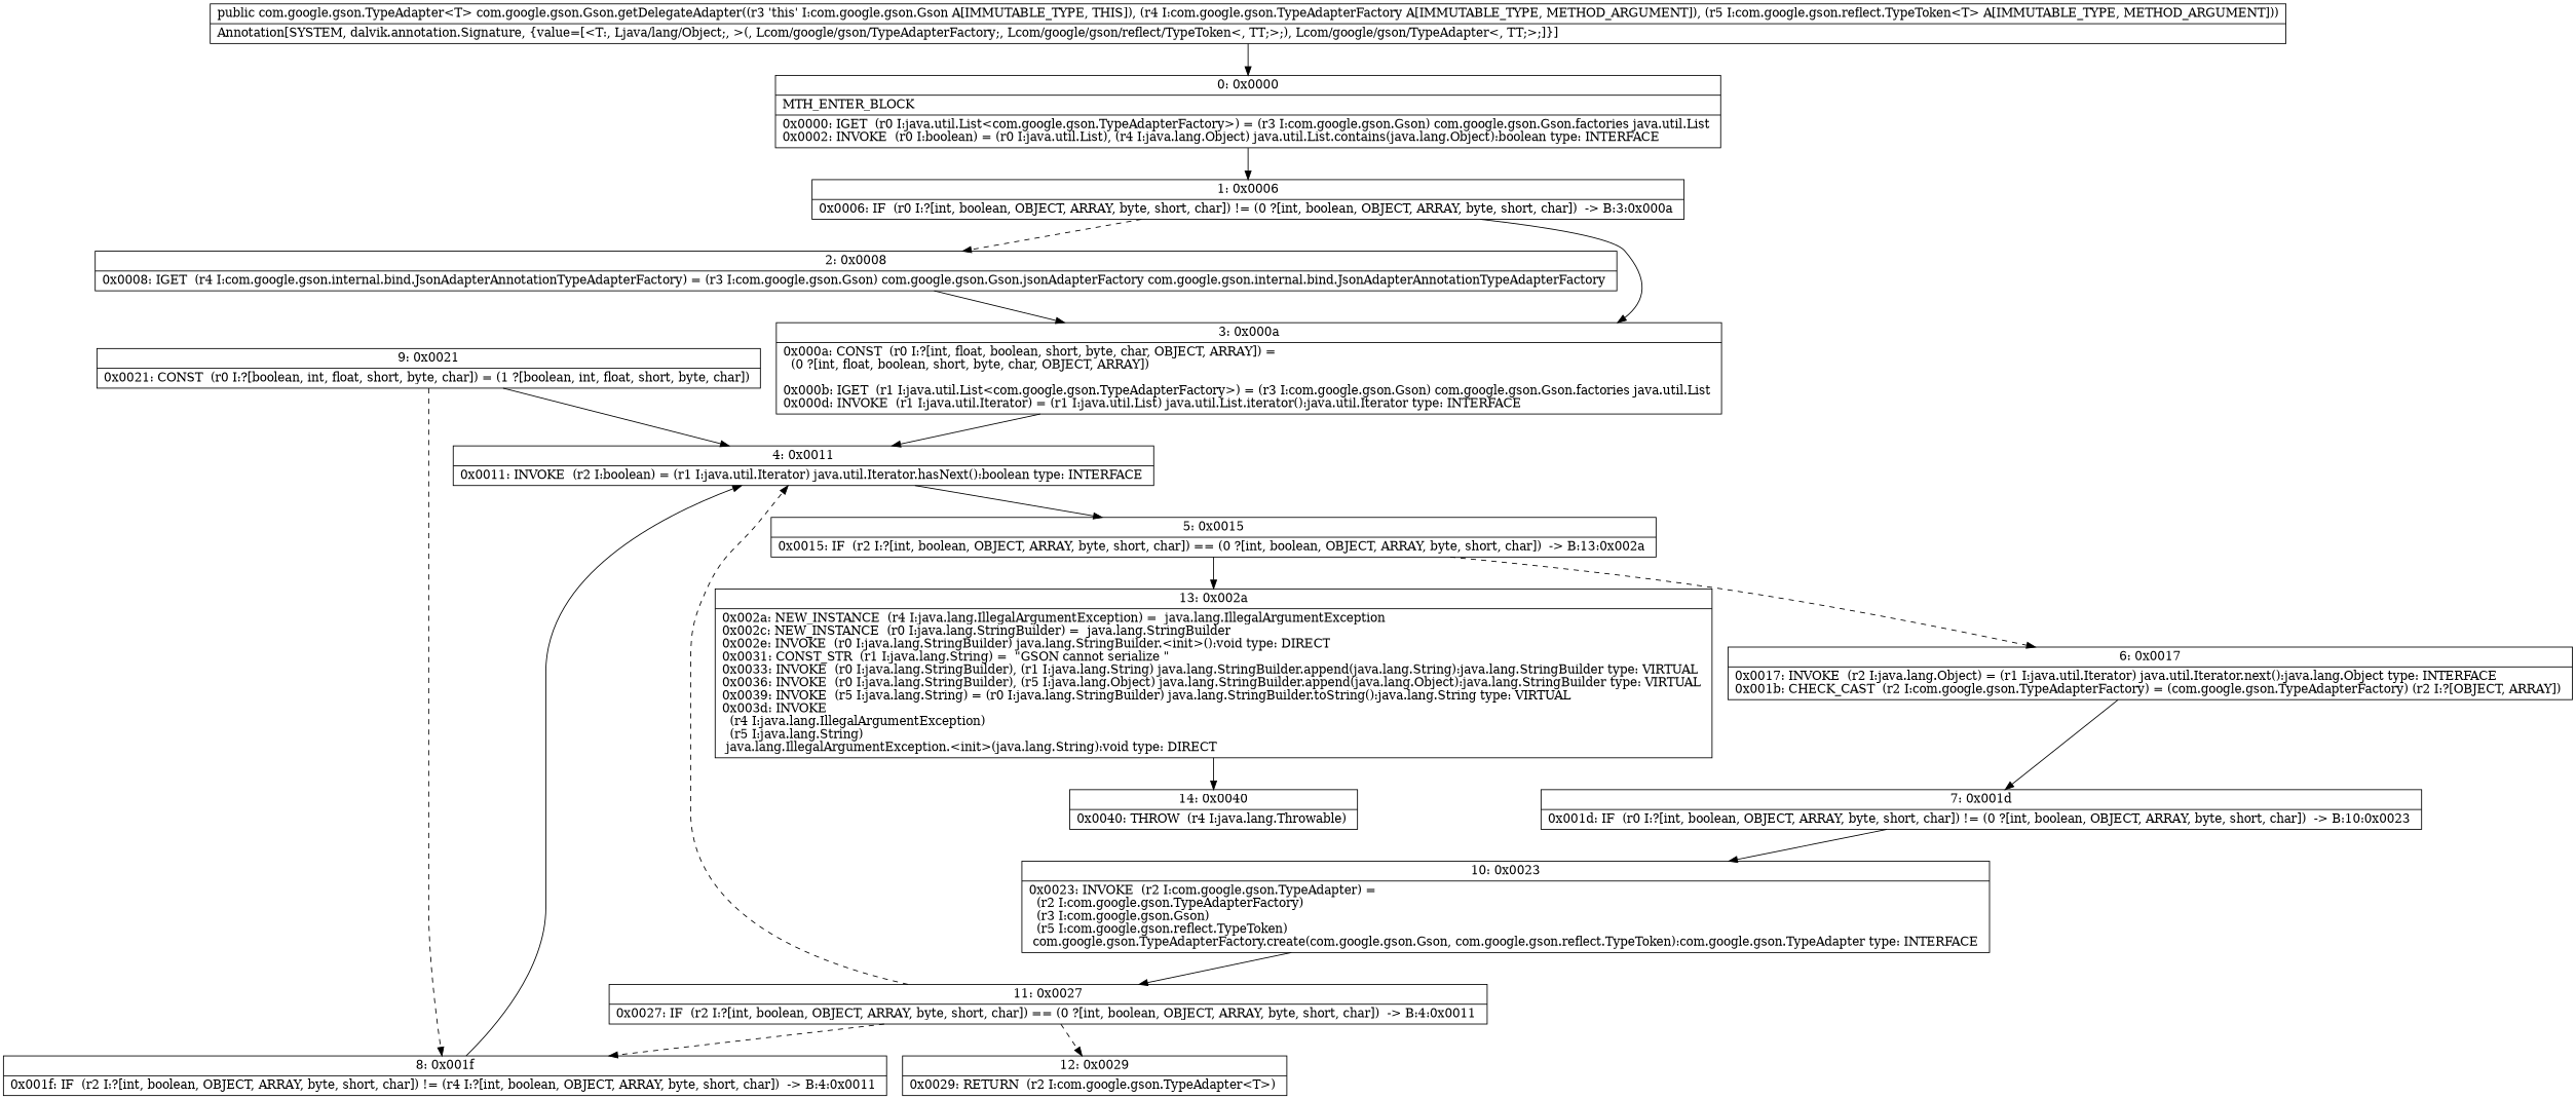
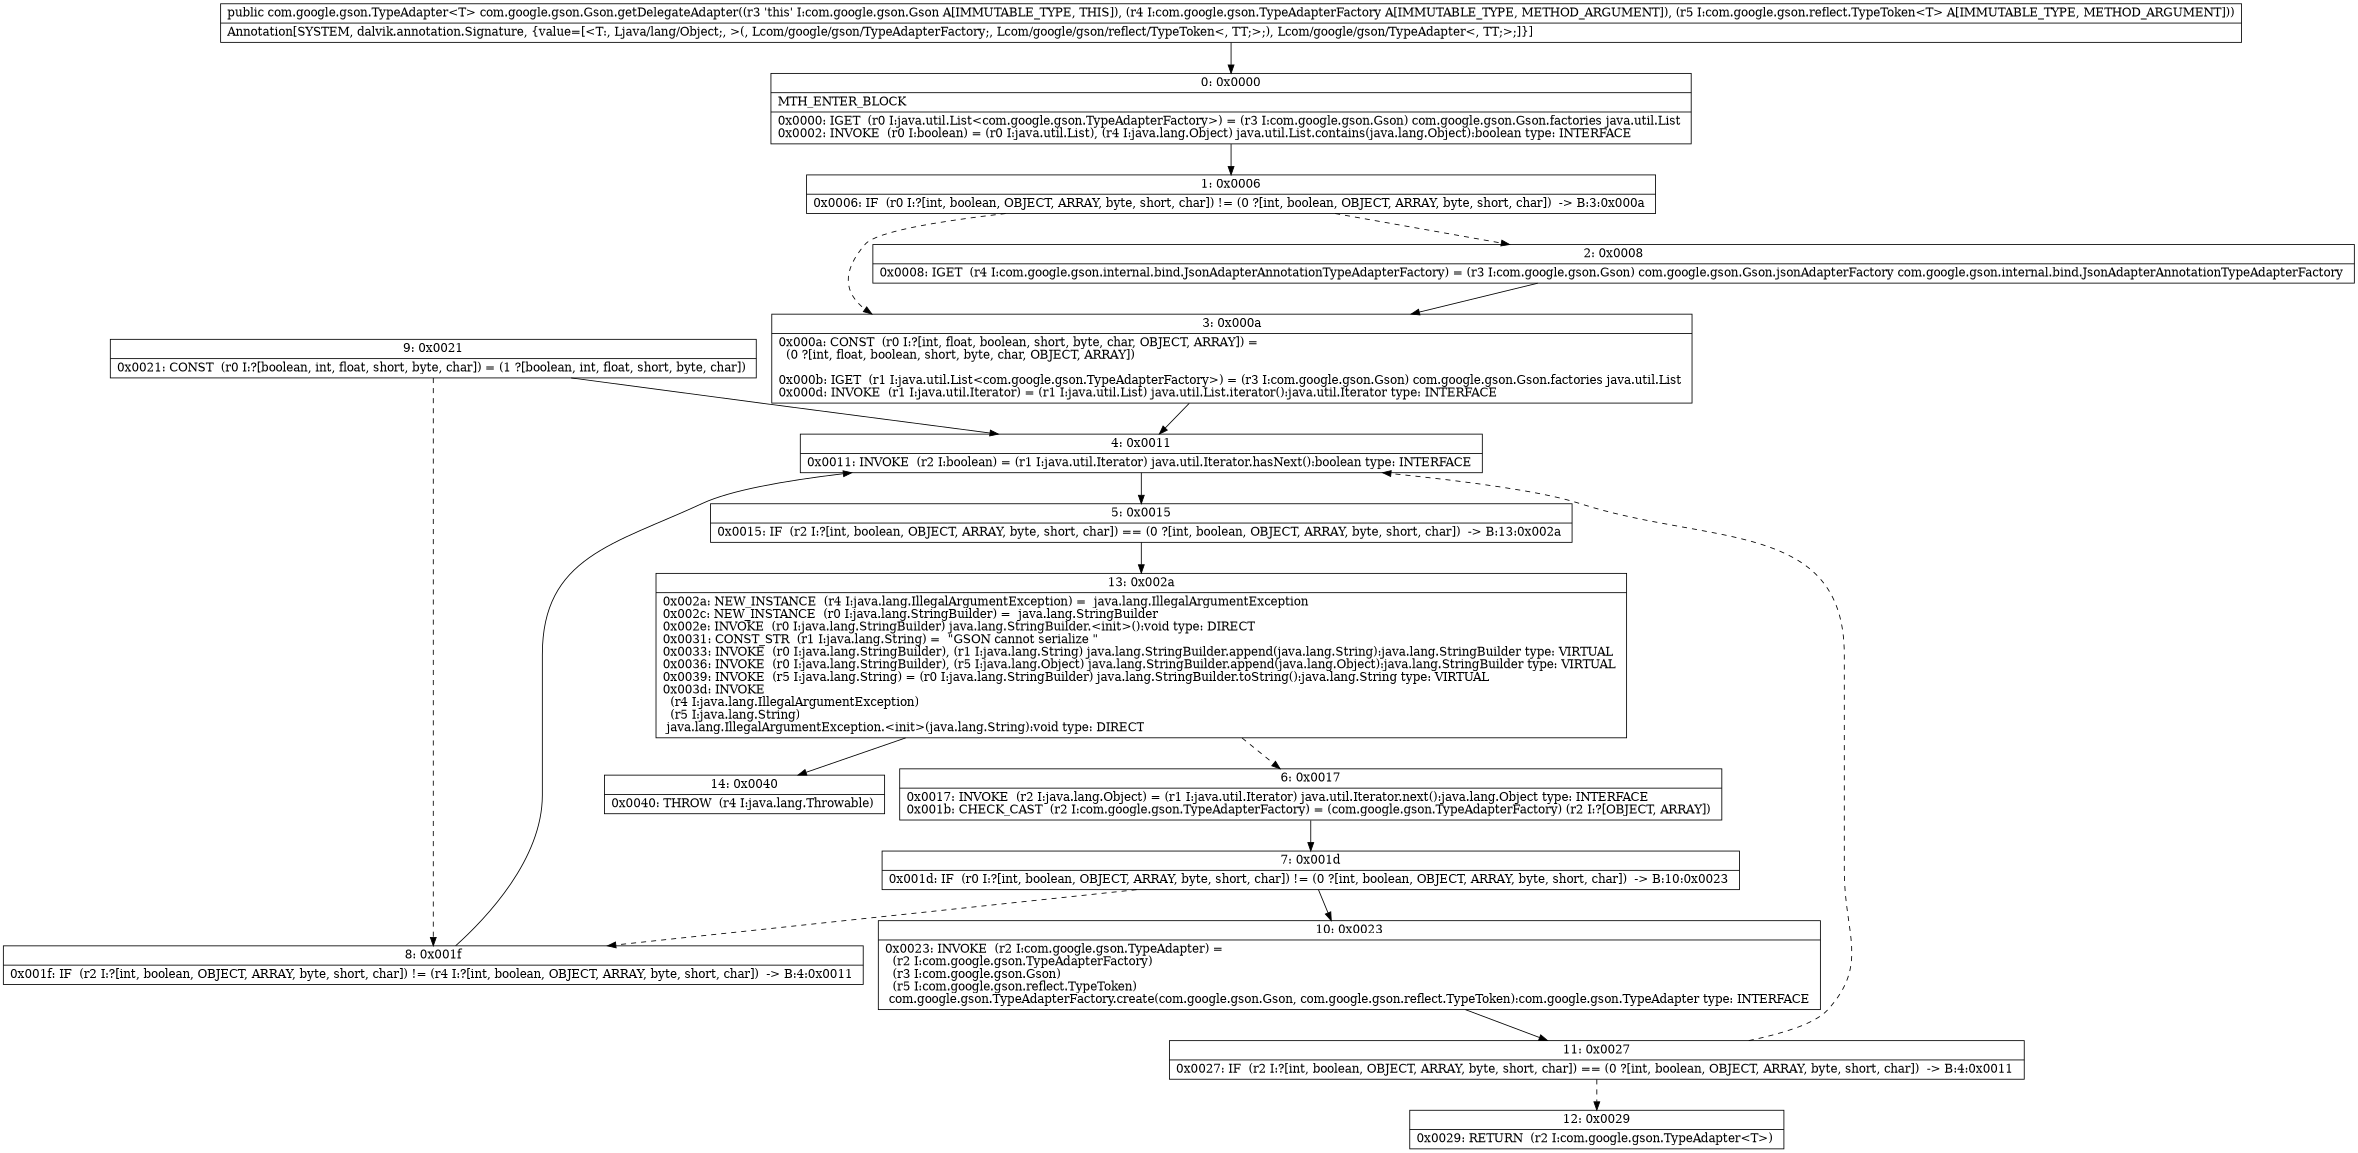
  digraph {
    node [shape=record]
    n1 [label="{0\:\ 0x0000|MTH_ENTER_BLOCK\l|0x0000: IGET  (r0 I:java.util.List\<com.google.gson.TypeAdapterFactory\>) = (r3 I:com.google.gson.Gson) com.google.gson.Gson.factories java.util.List \l0x0002: INVOKE  (r0 I:boolean) = (r0 I:java.util.List), (r4 I:java.lang.Object) java.util.List.contains(java.lang.Object):boolean type: INTERFACE \l}"]
    n2 [label="{1\:\ 0x0006|0x0006: IF  (r0 I:?[int, boolean, OBJECT, ARRAY, byte, short, char]) != (0 ?[int, boolean, OBJECT, ARRAY, byte, short, char])  \-\> B:3:0x000a \l}"]
    n3 [label="{2\:\ 0x0008|0x0008: IGET  (r4 I:com.google.gson.internal.bind.JsonAdapterAnnotationTypeAdapterFactory) = (r3 I:com.google.gson.Gson) com.google.gson.Gson.jsonAdapterFactory com.google.gson.internal.bind.JsonAdapterAnnotationTypeAdapterFactory \l}"]
    n4 [label="{3\:\ 0x000a|0x000a: CONST  (r0 I:?[int, float, boolean, short, byte, char, OBJECT, ARRAY]) = \l  (0 ?[int, float, boolean, short, byte, char, OBJECT, ARRAY])\l \l0x000b: IGET  (r1 I:java.util.List\<com.google.gson.TypeAdapterFactory\>) = (r3 I:com.google.gson.Gson) com.google.gson.Gson.factories java.util.List \l0x000d: INVOKE  (r1 I:java.util.Iterator) = (r1 I:java.util.List) java.util.List.iterator():java.util.Iterator type: INTERFACE \l}"]
    n5 [label="{4\:\ 0x0011|0x0011: INVOKE  (r2 I:boolean) = (r1 I:java.util.Iterator) java.util.Iterator.hasNext():boolean type: INTERFACE \l}"]
    n6 [label="{5\:\ 0x0015|0x0015: IF  (r2 I:?[int, boolean, OBJECT, ARRAY, byte, short, char]) == (0 ?[int, boolean, OBJECT, ARRAY, byte, short, char])  \-\> B:13:0x002a \l}"]
    n7 [label="{6\:\ 0x0017|0x0017: INVOKE  (r2 I:java.lang.Object) = (r1 I:java.util.Iterator) java.util.Iterator.next():java.lang.Object type: INTERFACE \l0x001b: CHECK_CAST  (r2 I:com.google.gson.TypeAdapterFactory) = (com.google.gson.TypeAdapterFactory) (r2 I:?[OBJECT, ARRAY]) \l}"]
    n8 [label="{13\:\ 0x002a|0x002a: NEW_INSTANCE  (r4 I:java.lang.IllegalArgumentException) =  java.lang.IllegalArgumentException \l0x002c: NEW_INSTANCE  (r0 I:java.lang.StringBuilder) =  java.lang.StringBuilder \l0x002e: INVOKE  (r0 I:java.lang.StringBuilder) java.lang.StringBuilder.\<init\>():void type: DIRECT \l0x0031: CONST_STR  (r1 I:java.lang.String) =  \"GSON cannot serialize \" \l0x0033: INVOKE  (r0 I:java.lang.StringBuilder), (r1 I:java.lang.String) java.lang.StringBuilder.append(java.lang.String):java.lang.StringBuilder type: VIRTUAL \l0x0036: INVOKE  (r0 I:java.lang.StringBuilder), (r5 I:java.lang.Object) java.lang.StringBuilder.append(java.lang.Object):java.lang.StringBuilder type: VIRTUAL \l0x0039: INVOKE  (r5 I:java.lang.String) = (r0 I:java.lang.StringBuilder) java.lang.StringBuilder.toString():java.lang.String type: VIRTUAL \l0x003d: INVOKE  \l  (r4 I:java.lang.IllegalArgumentException)\l  (r5 I:java.lang.String)\l java.lang.IllegalArgumentException.\<init\>(java.lang.String):void type: DIRECT \l}"]
    n9 [label="{7\:\ 0x001d|0x001d: IF  (r0 I:?[int, boolean, OBJECT, ARRAY, byte, short, char]) != (0 ?[int, boolean, OBJECT, ARRAY, byte, short, char])  \-\> B:10:0x0023 \l}"]
    n10 [label="{14\:\ 0x0040|0x0040: THROW  (r4 I:java.lang.Throwable) \l}"]
    n11 [label="{8\:\ 0x001f|0x001f: IF  (r2 I:?[int, boolean, OBJECT, ARRAY, byte, short, char]) != (r4 I:?[int, boolean, OBJECT, ARRAY, byte, short, char])  \-\> B:4:0x0011 \l}"]
    n12 [label="{10\:\ 0x0023|0x0023: INVOKE  (r2 I:com.google.gson.TypeAdapter) = \l  (r2 I:com.google.gson.TypeAdapterFactory)\l  (r3 I:com.google.gson.Gson)\l  (r5 I:com.google.gson.reflect.TypeToken)\l com.google.gson.TypeAdapterFactory.create(com.google.gson.Gson, com.google.gson.reflect.TypeToken):com.google.gson.TypeAdapter type: INTERFACE \l}"]
    n13 [label="{11\:\ 0x0027|0x0027: IF  (r2 I:?[int, boolean, OBJECT, ARRAY, byte, short, char]) == (0 ?[int, boolean, OBJECT, ARRAY, byte, short, char])  \-\> B:4:0x0011 \l}"]
    n14 [label="{9\:\ 0x0021|0x0021: CONST  (r0 I:?[boolean, int, float, short, byte, char]) = (1 ?[boolean, int, float, short, byte, char]) \l}"]
    n15 [label="{12\:\ 0x0029|0x0029: RETURN  (r2 I:com.google.gson.TypeAdapter\<T\>) \l}"]
    n16 [label="{public com.google.gson.TypeAdapter\<T\> com.google.gson.Gson.getDelegateAdapter((r3 'this' I:com.google.gson.Gson A[IMMUTABLE_TYPE, THIS]), (r4 I:com.google.gson.TypeAdapterFactory A[IMMUTABLE_TYPE, METHOD_ARGUMENT]), (r5 I:com.google.gson.reflect.TypeToken\<T\> A[IMMUTABLE_TYPE, METHOD_ARGUMENT]))  | Annotation[SYSTEM, dalvik.annotation.Signature, \{value=[\<T:, Ljava\/lang\/Object;, \>(, Lcom\/google\/gson\/TypeAdapterFactory;, Lcom\/google\/gson\/reflect\/TypeToken\<, TT;\>;), Lcom\/google\/gson\/TypeAdapter\<, TT;\>;]\}]\l}"]
    n1 -> n2
    n2 -> n3 [style=dashed]
-   n2 -> n4
+   n2 -> n4 [style=dashed]
    n3 -> n4
    n4 -> n5
    n5 -> n6
-   n6 -> n7 [style=dashed]
+   n8 -> n7 [style=dashed]
    n6 -> n8
    n7 -> n9
    n8 -> n10
-   n13 -> n11 [style=dashed]
+   n9 -> n11 [style=dashed]
    n9 -> n12
    n11 -> n5
    n12 -> n13
    n13 -> n5 [style=dashed]
    n13 -> n15 [style=dashed]
    n14 -> n5
    n14 -> n11 [style=dashed]
    n16 -> n1
  }
